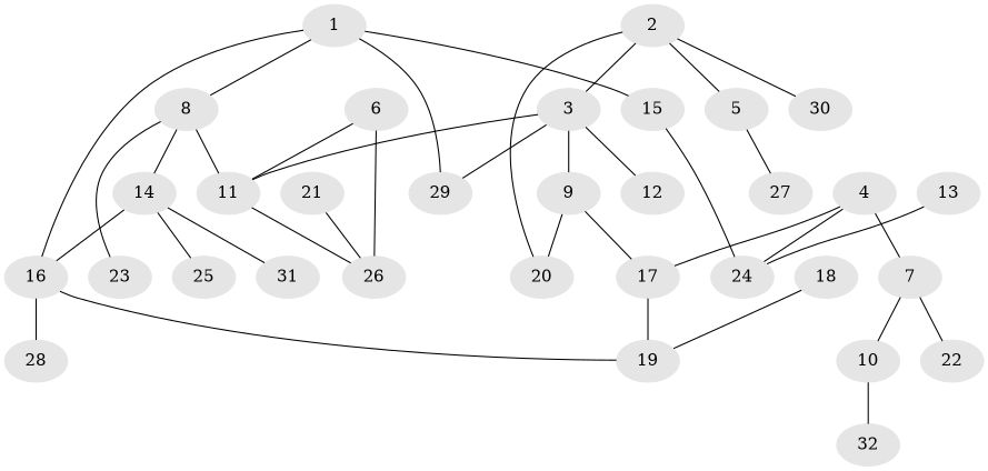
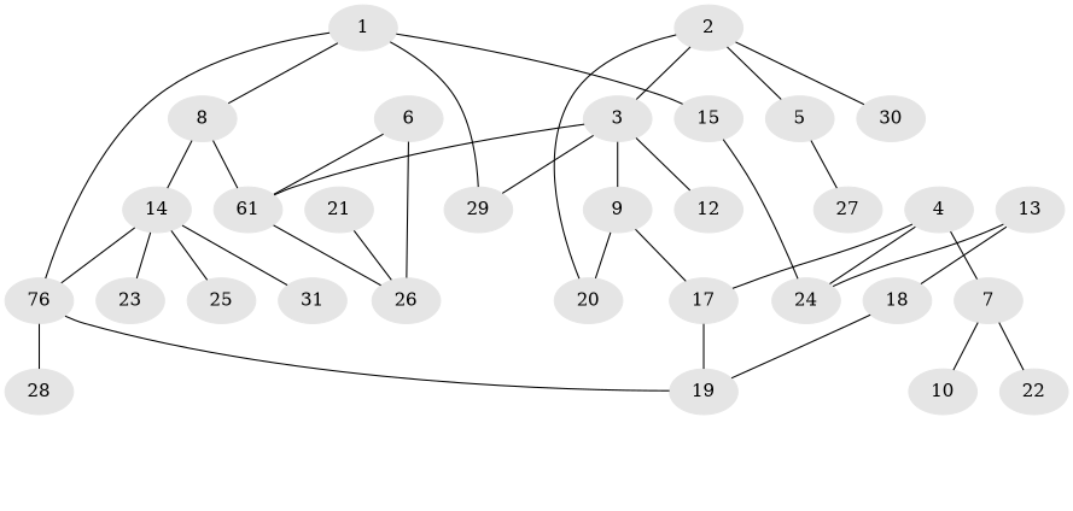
  graph {
    node [color=gray90 style=filled]
    edge [weight=1.0]
    1
    8
    15
-   16
+   16 [label=76]
    29
-   11
+   11 [label=61]
    14
    24
    19
    28
    2
    3
    5
    20
    30
    9
    12
    27
    17
    26
    4
    7
    10
    22
    6
-   32
    23
    25
    31
    13
    18
    21
    1 -- 8
    1 -- 15
    1 -- 16
    1 -- 29
    8 -- 11
    8 -- 14
    15 -- 24
    16 -- 19
    16 -- 28 [weight=2.0]
    11 -- 26
    14 -- 16
-   8 -- 23
+   14 -- 23
    14 -- 25
    14 -- 31
    2 -- 3
    2 -- 5
    2 -- 20
    2 -- 30
    3 -- 29
    3 -- 11
    3 -- 9
    3 -- 12
    5 -- 27
    9 -- 20
    9 -- 17
    17 -- 19
    4 -- 24
    4 -- 17
    4 -- 7
    7 -- 10
    7 -- 22
-   10 -- 32
    6 -- 11
    6 -- 26 [weight=2.0]
    13 -- 24
+   13 -- 18
    18 -- 19
    21 -- 26
  }
